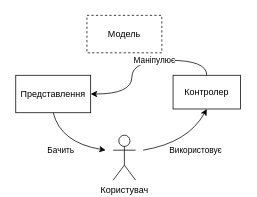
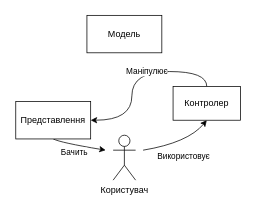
  <mxCell id="0" />
  <mxCell id="1" parent="0" />
  <mxCell id="2" value="Використовує" style="edgeStyle=none;curved=1;orthogonalLoop=1;jettySize=auto;html=1;entryX=0.5;entryY=1;entryDx=0;entryDy=0;" edge="1" parent="1" target="8"><mxGeometry x="0.083" y="-14" relative="1" as="geometry"><mxPoint x="190" y="200" as="sourcePoint" /><Array as="points"><mxPoint x="250" y="190" /></Array><mxPoint x="-2" y="3" as="offset" /></mxGeometry></mxCell>
  <mxCell id="3" value="Користувач" style="shape=umlActor;verticalLabelPosition=bottom;labelBackgroundColor=#ffffff;verticalAlign=top;html=1;outlineConnect=0;" vertex="1" parent="1"><mxGeometry x="150" y="180" width="30" height="60" as="geometry" /></mxCell>
- <mxCell id="4" value="Модель" style="rounded=0;whiteSpace=wrap;html=1;dashed=1;" vertex="1" parent="1"><mxGeometry x="115" y="20" width="100" height="50" as="geometry" /></mxCell>
+ <mxCell id="4" value="Модель" style="rounded=0;whiteSpace=wrap;html=1;" vertex="1" parent="1"><mxGeometry x="115" y="20" width="100" height="50" as="geometry" /></mxCell>
  <mxCell id="5" value="Бачить" style="edgeStyle=none;curved=1;orthogonalLoop=1;jettySize=auto;html=1;exitX=0.5;exitY=1;exitDx=0;exitDy=0;" edge="1" parent="1" source="6"><mxGeometry x="-0.192" y="-10" relative="1" as="geometry"><mxPoint x="140" y="200" as="targetPoint" /><Array as="points"><mxPoint x="80" y="190" /></Array><mxPoint x="2" as="offset" /></mxGeometry></mxCell>
- <mxCell id="6" value="Представлення" style="rounded=0;whiteSpace=wrap;html=1;" vertex="1" parent="1"><mxGeometry x="20" y="100" width="100" height="50" as="geometry" /></mxCell>
+ <mxCell id="6" value="Представлення" style="rounded=0;whiteSpace=wrap;html=1;" vertex="1" parent="1"><mxGeometry x="20" y="135" width="100" height="50" as="geometry" /></mxCell>
  <mxCell id="7" value="Маніпулює" style="edgeStyle=orthogonalEdgeStyle;orthogonalLoop=1;jettySize=auto;html=1;exitX=0.5;exitY=0;exitDx=0;exitDy=0;curved=1;" edge="1" parent="1" source="8" target="6"><mxGeometry x="-0.043" y="-15" relative="1" as="geometry"><mxPoint x="15" y="15" as="offset" /></mxGeometry></mxCell>
- <mxCell id="8" value="Контролер" style="rounded=0;whiteSpace=wrap;html=1;" vertex="1" parent="1"><mxGeometry x="230" y="100" width="90" height="45" as="geometry" /></mxCell>
+ <mxCell id="8" value="Контролер" style="rounded=0;whiteSpace=wrap;html=1;" vertex="1" parent="1"><mxGeometry x="230" y="115" width="90" height="45" as="geometry" /></mxCell>
